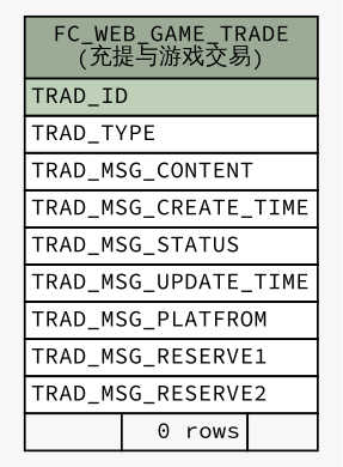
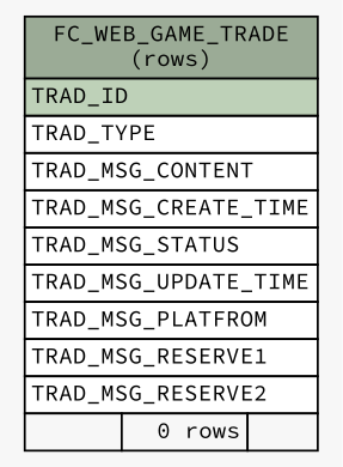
  digraph {
    bgcolor="#f7f7f7"
    fontname="Source Code Pro"
    fontsize=11
    nodesep=0.18
    rankdir=RL
    ranksep=0.46
-   n1 [fontname="Source Code Pro" fontsize=11 label=<     <TABLE BORDER="0" CELLBORDER="1" CELLSPACING="0" BGCOLOR="#ffffff">       <TR><TD COLSPAN="3" BGCOLOR="#9bab96" ALIGN="CENTER">FC_WEB_GAME_TRADE<br/>(充提与游戏交易)</TD></TR>       <TR><TD PORT="TRAD_ID" COLSPAN="3" BGCOLOR="#bed1b8" ALIGN="LEFT">TRAD_ID</TD></TR>       <TR><TD PORT="TRAD_TYPE" COLSPAN="3" ALIGN="LEFT">TRAD_TYPE</TD></TR>       <TR><TD PORT="TRAD_MSG_CONTENT" COLSPAN="3" ALIGN="LEFT">TRAD_MSG_CONTENT</TD></TR>       <TR><TD PORT="TRAD_MSG_CREATE_TIME" COLSPAN="3" ALIGN="LEFT">TRAD_MSG_CREATE_TIME</TD></TR>       <TR><TD PORT="TRAD_MSG_STATUS" COLSPAN="3" ALIGN="LEFT">TRAD_MSG_STATUS</TD></TR>       <TR><TD PORT="TRAD_MSG_UPDATE_TIME" COLSPAN="3" ALIGN="LEFT">TRAD_MSG_UPDATE_TIME</TD></TR>       <TR><TD PORT="TRAD_MSG_PLATFROM" COLSPAN="3" ALIGN="LEFT">TRAD_MSG_PLATFROM</TD></TR>       <TR><TD PORT="TRAD_MSG_RESERVE1" COLSPAN="3" ALIGN="LEFT">TRAD_MSG_RESERVE1</TD></TR>       <TR><TD PORT="TRAD_MSG_RESERVE2" COLSPAN="3" ALIGN="LEFT">TRAD_MSG_RESERVE2</TD></TR>       <TR><TD ALIGN="LEFT" BGCOLOR="#f7f7f7">  </TD><TD ALIGN="RIGHT" BGCOLOR="#f7f7f7">0 rows</TD><TD ALIGN="RIGHT" BGCOLOR="#f7f7f7">  </TD></TR>     </TABLE>> shape=plaintext]
+   n1 [fontname="Source Code Pro" fontsize=11 label=<     <TABLE BORDER="0" CELLBORDER="1" CELLSPACING="0" BGCOLOR="#ffffff">       <TR><TD COLSPAN="3" BGCOLOR="#9bab96" ALIGN="CENTER">FC_WEB_GAME_TRADE<br/>(rows)</TD></TR>       <TR><TD PORT="TRAD_ID" COLSPAN="3" BGCOLOR="#bed1b8" ALIGN="LEFT">TRAD_ID</TD></TR>       <TR><TD PORT="TRAD_TYPE" COLSPAN="3" ALIGN="LEFT">TRAD_TYPE</TD></TR>       <TR><TD PORT="TRAD_MSG_CONTENT" COLSPAN="3" ALIGN="LEFT">TRAD_MSG_CONTENT</TD></TR>       <TR><TD PORT="TRAD_MSG_CREATE_TIME" COLSPAN="3" ALIGN="LEFT">TRAD_MSG_CREATE_TIME</TD></TR>       <TR><TD PORT="TRAD_MSG_STATUS" COLSPAN="3" ALIGN="LEFT">TRAD_MSG_STATUS</TD></TR>       <TR><TD PORT="TRAD_MSG_UPDATE_TIME" COLSPAN="3" ALIGN="LEFT">TRAD_MSG_UPDATE_TIME</TD></TR>       <TR><TD PORT="TRAD_MSG_PLATFROM" COLSPAN="3" ALIGN="LEFT">TRAD_MSG_PLATFROM</TD></TR>       <TR><TD PORT="TRAD_MSG_RESERVE1" COLSPAN="3" ALIGN="LEFT">TRAD_MSG_RESERVE1</TD></TR>       <TR><TD PORT="TRAD_MSG_RESERVE2" COLSPAN="3" ALIGN="LEFT">TRAD_MSG_RESERVE2</TD></TR>       <TR><TD ALIGN="LEFT" BGCOLOR="#f7f7f7">  </TD><TD ALIGN="RIGHT" BGCOLOR="#f7f7f7">0 rows</TD><TD ALIGN="RIGHT" BGCOLOR="#f7f7f7">  </TD></TR>     </TABLE>> shape=plaintext]
  }
